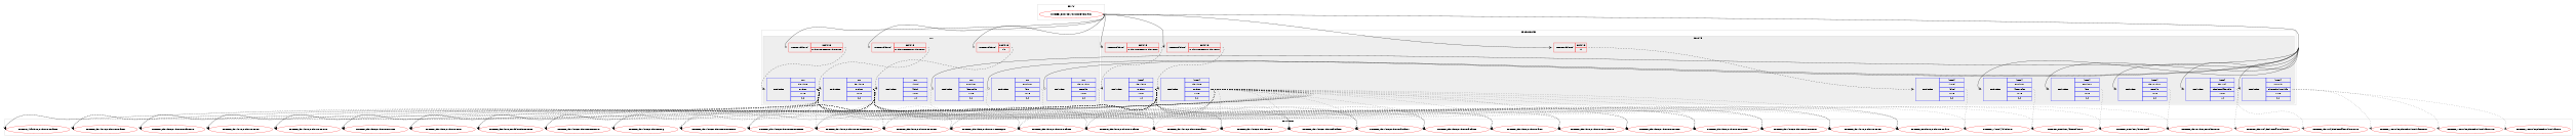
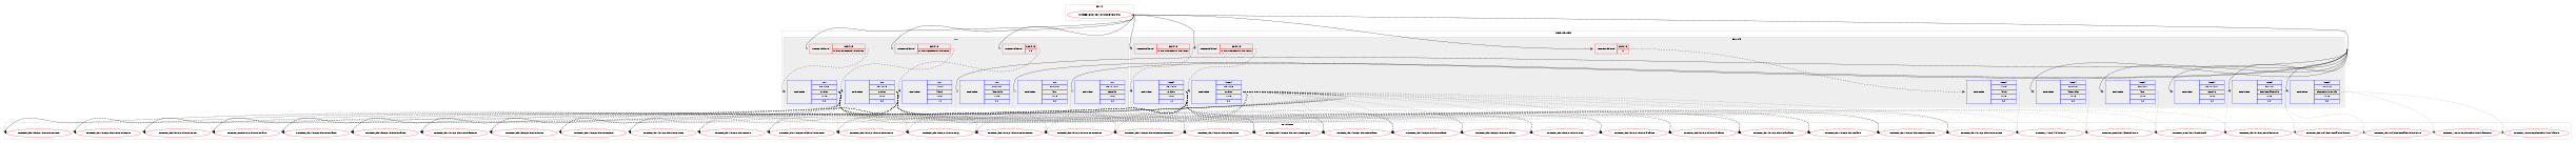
  digraph {
    compound=true
    concentrate=true
    fontname=Helvetica
    fontsize=10
    newrank=true
    rankdir=TB
    ranksep=1.5
    node [color=red fontname=Helvetica fontsize=10]
    edge [arrowhead=vee headport=w style=dotted tailport=e weight=100]
    n1 [label="portage://app-i18n/ibus-cangjie-2.9-r2" width=4]
    n2 [color=blue label=<<TABLE BORDER="0" CELLBORDER="1" CELLSPACING="0" CELLPADDING="4" WIDTH="220"><TR><TD ROWSPAN="6" CELLPADDING="30">pack_dep</TD></TR><TR><TD WIDTH="110">install</TD></TR><TR><TD>virtual</TD></TR><TR><TD>libintl</TD></TR><TR><TD>none</TD></TR><TR><TD>[,,]</TD></TR></TABLE>> shape=none]
    n3 [label=<<TABLE BORDER="0" CELLBORDER="1" CELLSPACING="0" CELLPADDING="4"><TR><TD ROWSPAN="3" CELLPADDING="10">use_conditional</TD></TR><TR><TD>positive</TD></TR><TR><TD>nls</TD></TR></TABLE>> shape=none]
    n4 [color=blue label=<<TABLE BORDER="0" CELLBORDER="1" CELLSPACING="0" CELLPADDING="4" WIDTH="220"><TR><TD ROWSPAN="6" CELLPADDING="30">pack_dep</TD></TR><TR><TD WIDTH="110">install</TD></TR><TR><TD>dev-lang</TD></TR><TR><TD>python</TD></TR><TR><TD>none</TD></TR><TR><TD>[,,]</TD></TR></TABLE>> shape=none]
    n5 [label=<<TABLE BORDER="0" CELLBORDER="1" CELLSPACING="0" CELLPADDING="4"><TR><TD ROWSPAN="3" CELLPADDING="10">use_conditional</TD></TR><TR><TD>positive</TD></TR><TR><TD>python_targets_python3_10</TD></TR></TABLE>> shape=none]
    n6 [color=blue label=<<TABLE BORDER="0" CELLBORDER="1" CELLSPACING="0" CELLPADDING="4" WIDTH="220"><TR><TD ROWSPAN="6" CELLPADDING="30">pack_dep</TD></TR><TR><TD WIDTH="110">install</TD></TR><TR><TD>dev-lang</TD></TR><TR><TD>python</TD></TR><TR><TD>none</TD></TR><TR><TD>[,,]</TD></TR></TABLE>> shape=none]
    n7 [label=<<TABLE BORDER="0" CELLBORDER="1" CELLSPACING="0" CELLPADDING="4"><TR><TD ROWSPAN="3" CELLPADDING="10">use_conditional</TD></TR><TR><TD>positive</TD></TR><TR><TD>python_targets_python3_11</TD></TR></TABLE>> shape=none]
    n8 [color=blue label=<<TABLE BORDER="0" CELLBORDER="1" CELLSPACING="0" CELLPADDING="4" WIDTH="220"><TR><TD ROWSPAN="6" CELLPADDING="30">pack_dep</TD></TR><TR><TD WIDTH="110">install</TD></TR><TR><TD>app-i18n</TD></TR><TR><TD>ibus</TD></TR><TR><TD>none</TD></TR><TR><TD>[,,]</TD></TR></TABLE>> shape=none]
    n9 [color=blue label=<<TABLE BORDER="0" CELLBORDER="1" CELLSPACING="0" CELLPADDING="4" WIDTH="220"><TR><TD ROWSPAN="6" CELLPADDING="30">pack_dep</TD></TR><TR><TD WIDTH="110">install</TD></TR><TR><TD>app-i18n</TD></TR><TR><TD>libcangjie</TD></TR><TR><TD>none</TD></TR><TR><TD>[,,]</TD></TR></TABLE>> shape=none]
    n10 [color=blue label=<<TABLE BORDER="0" CELLBORDER="1" CELLSPACING="0" CELLPADDING="4" WIDTH="220"><TR><TD ROWSPAN="6" CELLPADDING="30">pack_dep</TD></TR><TR><TD WIDTH="110">install</TD></TR><TR><TD>dev-python</TD></TR><TR><TD>cangjie</TD></TR><TR><TD>none</TD></TR><TR><TD>[,,]</TD></TR></TABLE>> shape=none]
    n11 [color=blue label=<<TABLE BORDER="0" CELLBORDER="1" CELLSPACING="0" CELLPADDING="4" WIDTH="220"><TR><TD ROWSPAN="6" CELLPADDING="30">pack_dep</TD></TR><TR><TD WIDTH="110">install</TD></TR><TR><TD>dev-util</TD></TR><TR><TD>desktop-file-utils</TD></TR><TR><TD>none</TD></TR><TR><TD>[,,]</TD></TR></TABLE>> shape=none]
    n12 [color=blue label=<<TABLE BORDER="0" CELLBORDER="1" CELLSPACING="0" CELLPADDING="4" WIDTH="220"><TR><TD ROWSPAN="6" CELLPADDING="30">pack_dep</TD></TR><TR><TD WIDTH="110">install</TD></TR><TR><TD>x11-misc</TD></TR><TR><TD>shared-mime-info</TD></TR><TR><TD>none</TD></TR><TR><TD>[,,]</TD></TR></TABLE>> shape=none]
    n13 [color=blue label=<<TABLE BORDER="0" CELLBORDER="1" CELLSPACING="0" CELLPADDING="4" WIDTH="220"><TR><TD ROWSPAN="6" CELLPADDING="30">pack_dep</TD></TR><TR><TD WIDTH="110">run</TD></TR><TR><TD>virtual</TD></TR><TR><TD>libintl</TD></TR><TR><TD>none</TD></TR><TR><TD>[,,]</TD></TR></TABLE>> shape=none]
    n14 [label=<<TABLE BORDER="0" CELLBORDER="1" CELLSPACING="0" CELLPADDING="4"><TR><TD ROWSPAN="3" CELLPADDING="10">use_conditional</TD></TR><TR><TD>positive</TD></TR><TR><TD>nls</TD></TR></TABLE>> shape=none]
    n15 [color=blue label=<<TABLE BORDER="0" CELLBORDER="1" CELLSPACING="0" CELLPADDING="4" WIDTH="220"><TR><TD ROWSPAN="6" CELLPADDING="30">pack_dep</TD></TR><TR><TD WIDTH="110">run</TD></TR><TR><TD>dev-lang</TD></TR><TR><TD>python</TD></TR><TR><TD>none</TD></TR><TR><TD>[,,]</TD></TR></TABLE>> shape=none]
    n16 [label=<<TABLE BORDER="0" CELLBORDER="1" CELLSPACING="0" CELLPADDING="4"><TR><TD ROWSPAN="3" CELLPADDING="10">use_conditional</TD></TR><TR><TD>positive</TD></TR><TR><TD>python_targets_python3_10</TD></TR></TABLE>> shape=none]
    n17 [color=blue label=<<TABLE BORDER="0" CELLBORDER="1" CELLSPACING="0" CELLPADDING="4" WIDTH="220"><TR><TD ROWSPAN="6" CELLPADDING="30">pack_dep</TD></TR><TR><TD WIDTH="110">run</TD></TR><TR><TD>dev-lang</TD></TR><TR><TD>python</TD></TR><TR><TD>none</TD></TR><TR><TD>[,,]</TD></TR></TABLE>> shape=none]
    n18 [label=<<TABLE BORDER="0" CELLBORDER="1" CELLSPACING="0" CELLPADDING="4"><TR><TD ROWSPAN="3" CELLPADDING="10">use_conditional</TD></TR><TR><TD>positive</TD></TR><TR><TD>python_targets_python3_11</TD></TR></TABLE>> shape=none]
    n19 [color=blue label=<<TABLE BORDER="0" CELLBORDER="1" CELLSPACING="0" CELLPADDING="4" WIDTH="220"><TR><TD ROWSPAN="6" CELLPADDING="30">pack_dep</TD></TR><TR><TD WIDTH="110">run</TD></TR><TR><TD>app-i18n</TD></TR><TR><TD>ibus</TD></TR><TR><TD>none</TD></TR><TR><TD>[,,]</TD></TR></TABLE>> shape=none]
    n20 [color=blue label=<<TABLE BORDER="0" CELLBORDER="1" CELLSPACING="0" CELLPADDING="4" WIDTH="220"><TR><TD ROWSPAN="6" CELLPADDING="30">pack_dep</TD></TR><TR><TD WIDTH="110">run</TD></TR><TR><TD>app-i18n</TD></TR><TR><TD>libcangjie</TD></TR><TR><TD>none</TD></TR><TR><TD>[,,]</TD></TR></TABLE>> shape=none]
    n21 [color=blue label=<<TABLE BORDER="0" CELLBORDER="1" CELLSPACING="0" CELLPADDING="4" WIDTH="220"><TR><TD ROWSPAN="6" CELLPADDING="30">pack_dep</TD></TR><TR><TD WIDTH="110">run</TD></TR><TR><TD>dev-python</TD></TR><TR><TD>cangjie</TD></TR><TR><TD>none</TD></TR><TR><TD>[,,]</TD></TR></TABLE>> shape=none]
    n22 [label="portage://dev-lang/python-3.13.0_rc2" width=4]
    n23 [label="portage://dev-lang/python-3.13.0_rc1_p3-r1" width=4]
    n24 [label="portage://dev-lang/python-3.13.0_rc1_p3" width=4]
    n25 [label="portage://dev-lang/python-3.13.0_rc1_p2" width=4]
    n26 [label="portage://dev-lang/python-3.12.6" width=4]
    n27 [label="portage://dev-lang/python-3.12.5_p1-r1" width=4]
    n28 [label="portage://dev-lang/conditional-3.12.5_p1" width=4]
    n29 [label="portage://dev-lang/python-3.12.5" width=4]
    n30 [label="portage://dev-lang/python-3.12.4_p3" width=4]
    n31 [label="portage://dev-lang/python-3.12.3-r1" width=4]
    n32 [label="portage://dev-lang/python-3.11.10" width=4]
    n33 [label="portage://dev-lang/python-3.11.9_p2-r1" width=4]
    n34 [label="portage://dev-lang/python-3.11.9_p2" width=4]
-   n35 [label="portage://info-lang/python-3.11.9_p1" width=4]
+   n35 [label="portage://dev-lang/python-3.11.9_p1" width=4]
    n36 [label="portage://app-lang/python-3.11.9-r1" width=4]
    n37 [label="portage://dev-lang/python-3.10.15" width=4]
    n38 [label="portage://dev-lang/python-3.10.14_p3-r1" width=4]
    n39 [label="portage://dev-lang/python-3.10.14_p3" width=4]
    n40 [label="portage://dev-lang/python-3.10.14_p2" width=4]
    n41 [label="portage://dev-lang/python-3.10.14_p1-r1" width=4]
    n42 [label="portage://dev-lang/python-3.9.20" width=4]
    n43 [label="portage://dev-lang/python-3.9.19_p5" width=4]
    n44 [label="portage://dev-lang/python-3.9.19_p4" width=4]
    n45 [label="portage://dev-lang/python-3.9.19_p3" width=4]
    n46 [label="portage://dev-lang/python-3.8.20" width=4]
    n47 [label="portage://dev-lang/python-3.8.19_p4" width=4]
    n48 [label="portage://dev-lang/python-3.8.19_p3" width=4]
    n49 [label="portage://dev-lang/python-3.8.19_p2" width=4]
    n50 [label="portage://dev-lang/python-2.7.18_p16-r2" width=4]
    n51 [label="portage://virtual/libintl-0-r2" width=4]
    n52 [label="portage://app-i18n/ibus-1.5.29" width=4]
    n53 [label="portage://app-i18n/libcangjie-1.3" width=4]
    n54 [label="portage://dev-python/cangjie-1.3-r1" width=4]
    n55 [label="portage://dev-util/desktop-file-utils-0.27-r1" width=4]
    n56 [label="portage://dev-util/desktop-file-utils-0.27" width=4]
-   n57 [label="portage://x11-misc/shared-mime-info-2.4-r1" width=4]
    n58 [label="portage://x11-misc/shared-mime-info-2.3-r1" width=4]
    n59 [label="portage://x11-misc/shared-mime-info-2.2" width=4]
    subgraph cluster_1 {
      color=gray
      label=<<i>ebuild</i>>
      n1
    }
    subgraph cluster_2 {
      color=gray
      label=<<i>dependencies</i>>
      subgraph cluster_3 {
        color=gray
        fillcolor="#eeeeee"
        label=<<i>compile</i>>
        style=filled
        subgraph sub_4 {
          color=gray
          fillcolor="#eeeeee"
          label=<<i>compile</i>>
          style=filled
          n3
          subgraph sub_5 {
            color=gray
            fillcolor="#eeeeee"
            label=<<i>compile</i>>
            style=filled
            n2
          }
        }
        subgraph sub_6 {
          color=gray
          fillcolor="#eeeeee"
          label=<<i>compile</i>>
          style=filled
          n5
          subgraph sub_7 {
            color=gray
            fillcolor="#eeeeee"
            label=<<i>compile</i>>
            style=filled
            n4
          }
        }
        subgraph sub_8 {
          color=gray
          fillcolor="#eeeeee"
          label=<<i>compile</i>>
          style=filled
          n7
          subgraph sub_9 {
            color=gray
            fillcolor="#eeeeee"
            label=<<i>compile</i>>
            style=filled
            n6
          }
        }
        subgraph sub_10 {
          color=gray
          fillcolor="#eeeeee"
          label=<<i>compile</i>>
          style=filled
          n8
        }
        subgraph sub_11 {
          color=gray
          fillcolor="#eeeeee"
          label=<<i>compile</i>>
          style=filled
          n9
        }
        subgraph sub_12 {
          color=gray
          fillcolor="#eeeeee"
          label=<<i>compile</i>>
          style=filled
          n10
        }
        subgraph sub_13 {
          color=gray
          fillcolor="#eeeeee"
          label=<<i>compile</i>>
          style=filled
          n11
        }
        subgraph sub_14 {
          color=gray
          fillcolor="#eeeeee"
          label=<<i>compile</i>>
          style=filled
          n12
        }
      }
      subgraph cluster_15 {
        color=gray
        fillcolor="#eeeeee"
        label=<<i>run</i>>
        style=filled
        subgraph sub_16 {
          color=gray
          fillcolor="#eeeeee"
          label=<<i>run</i>>
          style=filled
          n14
          subgraph sub_17 {
            color=gray
            fillcolor="#eeeeee"
            label=<<i>run</i>>
            style=filled
            n13
          }
        }
        subgraph sub_18 {
          color=gray
          fillcolor="#eeeeee"
          label=<<i>run</i>>
          style=filled
          n16
          subgraph sub_19 {
            color=gray
            fillcolor="#eeeeee"
            label=<<i>run</i>>
            style=filled
            n15
          }
        }
        subgraph sub_20 {
          color=gray
          fillcolor="#eeeeee"
          label=<<i>run</i>>
          style=filled
          n18
          subgraph sub_21 {
            color=gray
            fillcolor="#eeeeee"
            label=<<i>run</i>>
            style=filled
            n17
          }
        }
        subgraph sub_22 {
          color=gray
          fillcolor="#eeeeee"
          label=<<i>run</i>>
          style=filled
          n19
        }
        subgraph sub_23 {
          color=gray
          fillcolor="#eeeeee"
          label=<<i>run</i>>
          style=filled
          n20
        }
        subgraph sub_24 {
          color=gray
          fillcolor="#eeeeee"
          label=<<i>run</i>>
          style=filled
          n21
        }
      }
      subgraph cluster_25 {
        color=gray
        fillcolor="#eeeeee"
        label=<<i>compile and run</i>>
        style=filled
      }
    }
    subgraph cluster_26 {
      color=gray
      label=<<i>candidates</i>>
      rank=same
      subgraph sub_27 {
        color=black
        label=<<i>candidates</i>>
        nodesep=1
        rank=same
        n22
        n23
        n24
        n25
        n26
        n27
        n28
        n29
        n30
        n31
        n32
        n33
        n34
        n35
        n36
        n37
        n38
        n39
        n40
        n41
        n42
        n43
        n44
        n45
        n46
        n47
        n48
        n49
        n50
      }
      subgraph sub_28 {
        color=black
        label=<<i>candidates</i>>
        nodesep=1
        rank=same
        n51
      }
      subgraph sub_29 {
        color=black
        label=<<i>candidates</i>>
        nodesep=1
        rank=same
        n22
        n23
        n24
        n25
        n26
        n27
        n28
        n29
        n30
        n31
        n32
        n33
        n34
        n35
        n36
        n37
        n38
        n39
        n40
        n41
        n42
        n43
        n44
        n45
        n46
        n47
        n48
        n49
        n50
      }
      subgraph sub_30 {
        color=black
        label=<<i>candidates</i>>
        nodesep=1
        rank=same
        n52
      }
      subgraph sub_31 {
        color=black
        label=<<i>candidates</i>>
        nodesep=1
        rank=same
        n53
      }
      subgraph sub_32 {
        color=black
        label=<<i>candidates</i>>
        nodesep=1
        rank=same
        n54
      }
      subgraph sub_33 {
        color=black
        label=<<i>candidates</i>>
        nodesep=1
        rank=same
        n55
        n56
      }
      subgraph sub_34 {
        color=black
        label=<<i>candidates</i>>
        nodesep=1
        rank=same
-       n57
        n58
        n59
      }
      subgraph sub_35 {
        color=black
        label=<<i>candidates</i>>
        nodesep=1
        rank=same
        n51
      }
      subgraph sub_36 {
        color=black
        label=<<i>candidates</i>>
        nodesep=1
        rank=same
        n22
        n23
        n24
        n25
        n26
        n27
        n28
        n29
        n30
        n31
        n32
        n33
        n34
        n35
        n36
        n37
        n38
        n39
        n40
        n41
        n42
        n43
        n44
        n45
        n46
        n47
        n48
        n49
        n50
      }
      subgraph sub_37 {
        color=black
        label=<<i>candidates</i>>
        nodesep=1
        rank=same
        n22
        n23
        n24
        n25
        n26
        n27
        n28
        n29
        n30
        n31
        n32
        n33
        n34
        n35
        n36
        n37
        n38
        n39
        n40
        n41
        n42
        n43
        n44
        n45
        n46
        n47
        n48
        n49
        n50
      }
      subgraph sub_38 {
        color=black
        label=<<i>candidates</i>>
        nodesep=1
        rank=same
        n52
      }
      subgraph sub_39 {
        color=black
        label=<<i>candidates</i>>
        nodesep=1
        rank=same
        n53
      }
      subgraph sub_40 {
        color=black
        label=<<i>candidates</i>>
        nodesep=1
        rank=same
        n54
      }
    }
    n1 -> n3 [style=solid weight=20]
    n1 -> n5 [style=solid weight=20]
    n1 -> n7 [style=solid weight=20]
    n1 -> n8 [style=solid weight=20]
    n1 -> n9 [style=solid weight=20]
    n1 -> n10 [style=solid weight=20]
    n1 -> n11 [style=solid weight=20]
    n1 -> n12 [style=solid weight=20]
    n1 -> n14 [arrowhead=odot style=solid weight=20]
    n1 -> n16 [arrowhead=odot style=solid weight=20]
    n1 -> n18 [arrowhead=odot style=solid weight=20]
    n1 -> n19 [arrowhead=odot style=solid weight=20]
    n1 -> n20 [arrowhead=odot style=solid weight=20]
    n1 -> n21 [arrowhead=odot style=solid weight=20]
    n2 -> n51
    n3 -> n2 [style=dashed weight=20]
    n4 -> n22
    n4 -> n23
    n4 -> n24
    n4 -> n25
    n4 -> n26
    n4 -> n27
    n4 -> n28
    n4 -> n29
    n4 -> n30
    n4 -> n31
    n4 -> n32
    n4 -> n33
    n4 -> n34
    n4 -> n35
    n4 -> n36
    n4 -> n37
    n4 -> n38
    n4 -> n39
    n4 -> n40
    n4 -> n41
    n4 -> n42
    n4 -> n43
    n4 -> n44
    n4 -> n45
    n4 -> n46
    n4 -> n47
    n4 -> n48
    n4 -> n49
    n4 -> n50
    n5 -> n4 [style=dashed weight=20]
    n6 -> n22
    n6 -> n23
    n6 -> n24
    n6 -> n25
    n6 -> n26
    n6 -> n27
    n6 -> n28
    n6 -> n29
    n6 -> n30
    n6 -> n31
    n6 -> n32
    n6 -> n33
    n6 -> n34
    n6 -> n35
    n6 -> n36
    n6 -> n37
    n6 -> n38
    n6 -> n39
    n6 -> n40
    n6 -> n41
    n6 -> n42
    n6 -> n43
    n6 -> n44
    n6 -> n45
    n6 -> n46
    n6 -> n47
    n6 -> n48
    n6 -> n49
    n6 -> n50
    n7 -> n6 [style=dashed weight=20]
    n8 -> n52
    n9 -> n53
    n10 -> n54
    n11 -> n55
    n11 -> n56
-   n12 -> n57
    n12 -> n58
    n12 -> n59
    n13 -> n51
    n14 -> n13 [style=dashed weight=20]
    n15 -> n22
    n15 -> n23
    n15 -> n24
    n15 -> n25
    n15 -> n26
    n15 -> n27
    n15 -> n28
    n15 -> n29
    n15 -> n30
    n15 -> n31
    n15 -> n32
    n15 -> n33
    n15 -> n34
    n15 -> n35
    n15 -> n36
    n15 -> n37
    n15 -> n38
    n15 -> n39
    n15 -> n40
    n15 -> n41
    n15 -> n42
    n15 -> n43
    n15 -> n44
    n15 -> n45
    n15 -> n46
    n15 -> n47
    n15 -> n48
    n15 -> n49
    n15 -> n50
    n16 -> n15 [style=dashed weight=20]
    n17 -> n22
    n17 -> n23
    n17 -> n24
    n17 -> n25
    n17 -> n26
    n17 -> n27
    n17 -> n28
    n17 -> n29
    n17 -> n30
    n17 -> n31
    n17 -> n32
    n17 -> n33
    n17 -> n34
    n17 -> n35
    n17 -> n36
    n17 -> n37
    n17 -> n38
    n17 -> n39
    n17 -> n40
    n17 -> n41
    n17 -> n42
    n17 -> n43
    n17 -> n44
    n17 -> n45
    n17 -> n46
    n17 -> n47
    n17 -> n48
    n17 -> n49
    n17 -> n50
    n18 -> n17 [style=dashed weight=20]
    n19 -> n52
    n20 -> n53
    n21 -> n54
  }
